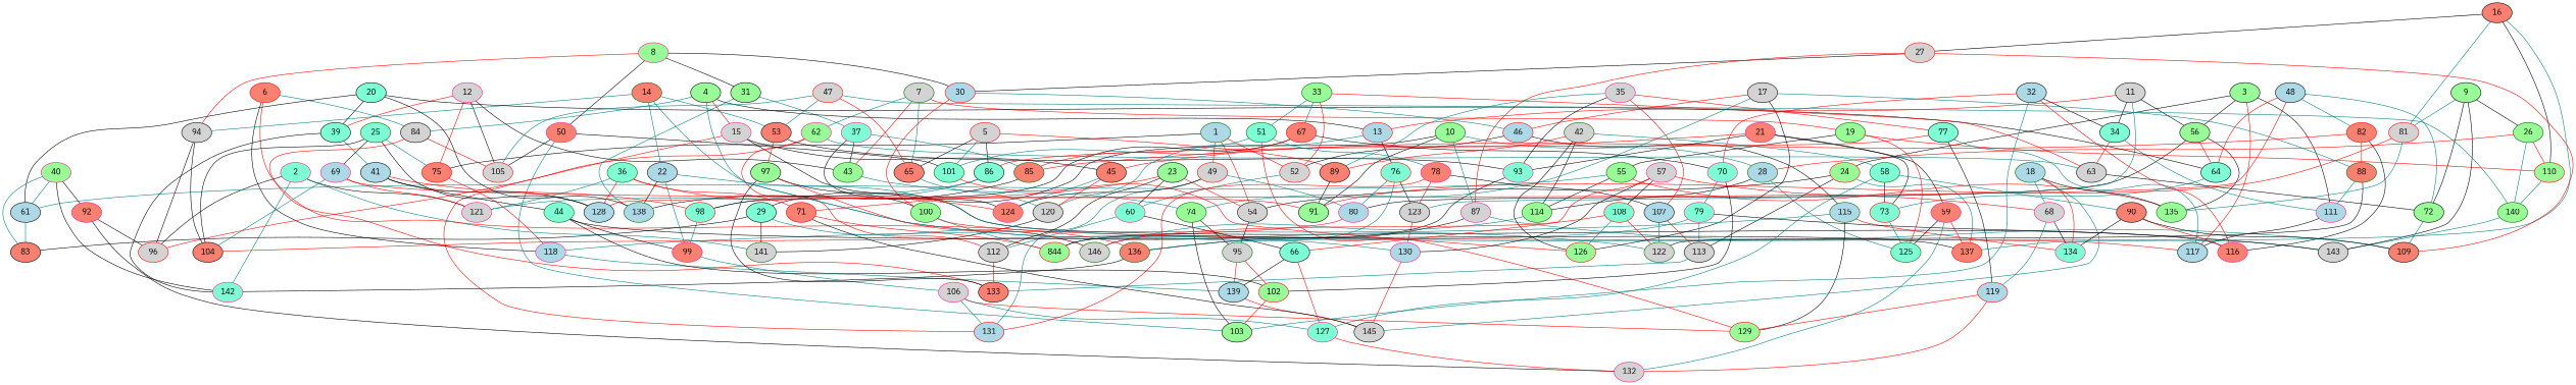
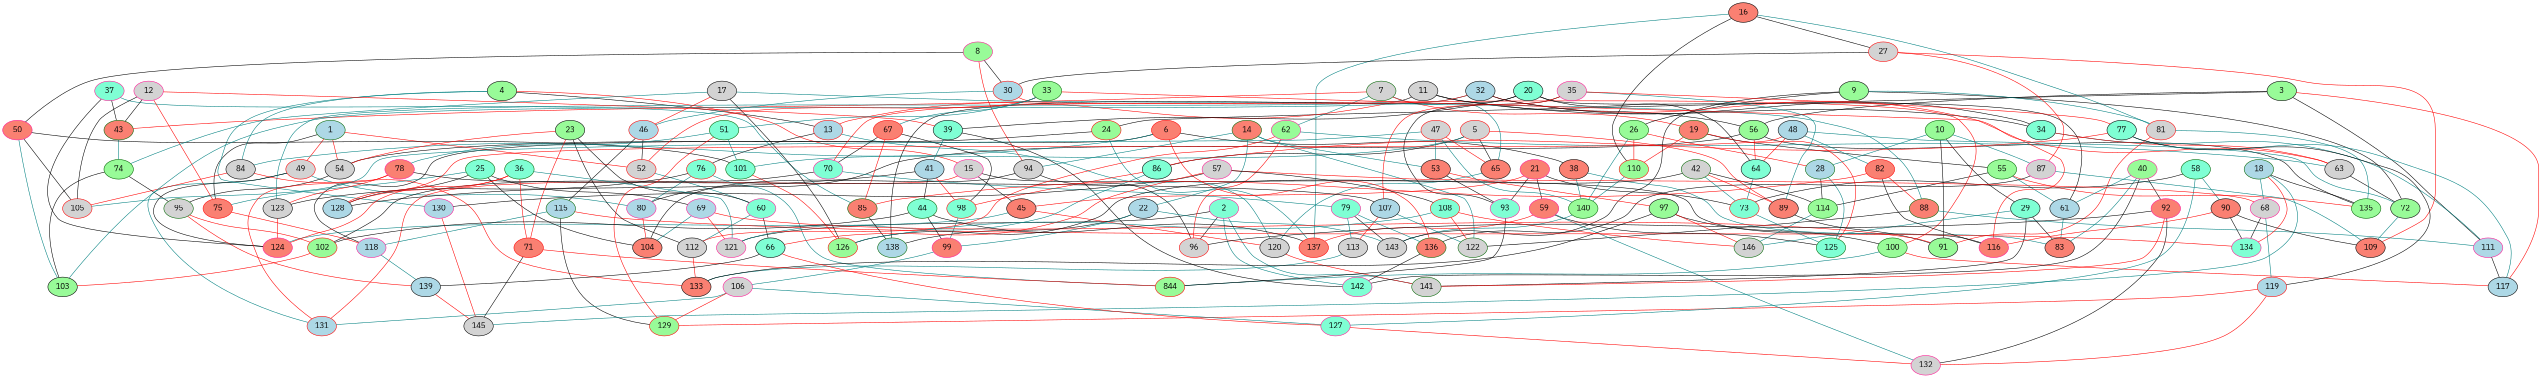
  graph {
    fontname="IBM Plex Sans"
    node [color=black fillcolor=lightgrey fontname="IBM Plex Sans" style=filled]
    edge [color=black fontname="IBM Plex Sans"]
    1 [color=darkgreen fillcolor=lightblue]
    49 [color=red]
    52 [color=red]
    54
    75 [color=red fillcolor=salmon]
    131 [color=red fillcolor=lightblue]
    124 [color=deeppink fillcolor=salmon]
    80 [color=deeppink fillcolor=lightblue]
    60 [color=deeppink fillcolor=aquamarine]
    95 [color=darkgreen]
    118 [color=deeppink fillcolor=lightblue]
    2 [color=deeppink fillcolor=aquamarine]
    96 [color=red]
    121 [color=deeppink]
    141 [color=darkgreen]
    142 [color=deeppink fillcolor=aquamarine]
    3 [fillcolor=palegreen]
    24 [color=red fillcolor=palegreen]
    111 [color=deeppink fillcolor=lightblue]
    117 [fillcolor=lightblue]
    56 [fillcolor=palegreen]
    137 [color=red fillcolor=salmon]
    113
-   31 [fillcolor=palegreen]
    138 [color=darkgreen fillcolor=lightblue]
    37 [color=deeppink fillcolor=aquamarine]
    4 [fillcolor=palegreen]
    13 [color=red fillcolor=lightblue]
    15 [color=deeppink]
    84
    130 [color=deeppink fillcolor=lightblue]
    76 [color=red fillcolor=aquamarine]
    120
    45 [fillcolor=salmon]
    116 [color=deeppink fillcolor=salmon]
    105 [color=red]
    133 [fillcolor=salmon]
    145
    5 [color=red]
    65 [fillcolor=salmon]
    86 [fillcolor=aquamarine]
    89 [fillcolor=salmon]
    101 [color=darkgreen fillcolor=aquamarine]
    98 [color=red fillcolor=aquamarine]
    91 [fillcolor=palegreen]
    126 [color=red fillcolor=palegreen]
    6 [color=red fillcolor=salmon]
+   38 [fillcolor=salmon]
    136 [color=darkgreen fillcolor=salmon]
    140 [color=darkgreen fillcolor=palegreen]
    83 [fillcolor=salmon]
    139 [fillcolor=lightblue]
    7 [color=darkgreen]
-   19 [color=darkgreen fillcolor=palegreen]
-   43 [color=darkgreen fillcolor=palegreen]
+   19 [color=darkgreen fillcolor=salmon]
+   43 [color=darkgreen fillcolor=salmon]
    62 [color=deeppink fillcolor=palegreen]
    110 [color=red fillcolor=palegreen]
    55 [color=darkgreen fillcolor=palegreen]
    125 [color=darkgreen fillcolor=aquamarine]
    74 [color=darkgreen fillcolor=palegreen]
    112
    63
    8 [color=deeppink fillcolor=palegreen]
    30 [color=red fillcolor=lightblue]
    50 [color=deeppink fillcolor=salmon]
    94
    46 [color=red fillcolor=lightblue]
    100 [color=darkgreen fillcolor=palegreen]
    103 [fillcolor=palegreen]
    104 [fillcolor=salmon]
    9 [fillcolor=palegreen]
    26 [color=darkgreen fillcolor=palegreen]
    72 [fillcolor=palegreen]
    81 [color=red]
    143
    28 [color=darkgreen fillcolor=lightblue]
    109 [fillcolor=salmon]
    135 [color=darkgreen fillcolor=palegreen]
    10 [color=darkgreen fillcolor=palegreen]
    29 [fillcolor=aquamarine]
    87 [color=deeppink]
    114 [color=darkgreen fillcolor=palegreen]
    146 [color=darkgreen]
    11
    34 [fillcolor=aquamarine]
    123
    64 [fillcolor=aquamarine]
    12 [color=deeppink]
    39 [fillcolor=aquamarine]
    41 [fillcolor=lightblue]
    n91 [color=red fillcolor=palegreen label=844]
    14 [color=darkgreen fillcolor=salmon]
    22 [fillcolor=lightblue]
    53 [fillcolor=salmon]
    122 [color=darkgreen]
    99 [color=deeppink fillcolor=salmon]
    93 [color=deeppink fillcolor=aquamarine]
    97 [fillcolor=palegreen]
    16 [fillcolor=salmon]
    27 [color=red]
    17
    88 [color=darkgreen fillcolor=salmon]
    115 [color=darkgreen fillcolor=lightblue]
    18 [color=darkgreen fillcolor=lightblue]
    68 [color=deeppink]
    134 [color=deeppink fillcolor=aquamarine]
    119 [color=red fillcolor=lightblue]
    61 [fillcolor=lightblue]
    20 [fillcolor=aquamarine]
    73 [color=red fillcolor=aquamarine]
    21 [color=deeppink fillcolor=salmon]
    59 [color=deeppink fillcolor=salmon]
    132 [color=deeppink]
    106 [color=deeppink]
    23 [fillcolor=palegreen]
    71 [color=red fillcolor=salmon]
    66 [fillcolor=aquamarine]
    25 [color=darkgreen fillcolor=aquamarine]
    69 [color=deeppink fillcolor=lightblue]
    128 [fillcolor=lightblue]
    85 [color=darkgreen fillcolor=salmon]
    32 [fillcolor=lightblue]
    70 [color=deeppink fillcolor=aquamarine]
    102 [color=red fillcolor=palegreen]
    79 [color=deeppink fillcolor=aquamarine]
    33 [color=darkgreen fillcolor=palegreen]
    51 [color=darkgreen fillcolor=aquamarine]
    67 [color=red fillcolor=salmon]
    78 [color=deeppink fillcolor=salmon]
    129 [color=red fillcolor=palegreen]
    35 [color=deeppink]
    77 [fillcolor=aquamarine]
    107 [fillcolor=lightblue]
    36 [color=darkgreen fillcolor=aquamarine]
    44 [color=darkgreen fillcolor=aquamarine]
    40 [color=deeppink fillcolor=palegreen]
    92 [color=deeppink fillcolor=salmon]
    42 [color=darkgreen]
    58 [color=darkgreen fillcolor=aquamarine]
    90 [fillcolor=salmon]
    127 [color=deeppink fillcolor=aquamarine]
    47 [color=red]
    48 [fillcolor=lightblue]
    82 [color=red fillcolor=salmon]
    57 [color=deeppink]
    108 [color=red fillcolor=aquamarine]
    1 -- 49 [color=red]
    1 -- 52 [color=red]
    1 -- 54 [color=red]
    1 -- 75
    49 -- 131 [color=teal]
    49 -- 124
    49 -- 80 [color=teal]
    52 -- 60 [color=teal]
    54 -- 95
    75 -- 118 [color=red]
    80 -- 104 [color=red]
    60 -- 112 [color=teal]
    60 -- 66
    95 -- 139 [color=red]
    95 -- 102 [color=red]
    118 -- 139 [color=teal]
    2 -- 96
    2 -- 121
    2 -- 141 [color=teal]
    2 -- 142 [color=teal]
    3 -- 24
    3 -- 111
    3 -- 117 [color=red]
    3 -- 56
    24 -- 54
    24 -- 137 [color=teal]
-   24 -- 113
    111 -- 117
    56 -- 80
    56 -- 135
    56 -- 64 [color=red]
    113 -- 133 [color=teal]
-   31 -- 138 [color=teal]
-   31 -- 37 [color=teal]
    37 -- 124
    37 -- 43
    37 -- 85 [color=teal]
    4 -- 13
    4 -- 15 [color=red]
    4 -- 84 [color=teal]
    4 -- 130 [color=teal]
    13 -- 76
    13 -- 120 [color=teal]
    15 -- 131 [color=red]
    15 -- 45
    15 -- 116
    84 -- 105 [color=red]
    84 -- 133 [color=red]
    130 -- 145 [color=red]
    76 -- 80 [color=teal]
    76 -- 123
    76 -- n91 [color=teal]
-   120 -- 141
+   120 -- 141 [color=red]
    45 -- 124 [color=teal]
    45 -- 120 [color=red]
    5 -- 65
    5 -- 86
    5 -- 89 [color=red]
    5 -- 101 [color=teal]
    65 -- 120 [color=teal]
    86 -- 121 [color=teal]
-   86 -- 98 [color=teal]
+   86 -- 98 [color=red]
    89 -- 91
    101 -- 126 [color=red]
    98 -- 99 [color=teal]
    6 -- 118
    6 -- 84 [color=teal]
+   6 -- 38
    6 -- 136 [color=red]
+   38 -- 140 [color=teal]
+   38 -- 83 [color=teal]
    136 -- 142
    140 -- 143 [color=teal]
    139 -- 145 [color=red]
    7 -- 65 [color=teal]
    7 -- 19 [color=red]
    7 -- 43 [color=red]
    7 -- 62 [color=teal]
    19 -- 110 [color=red]
    19 -- 55
    19 -- 125 [color=red]
    43 -- 74 [color=teal]
    62 -- 96 [color=red]
    62 -- 112 [color=red]
    62 -- 63 [color=teal]
    110 -- 140 [color=teal]
    55 -- 135 [color=red]
    55 -- 114
    55 -- 61 [color=teal]
    74 -- 95
    74 -- 103
    112 -- 133 [color=red]
    63 -- 72
-   8 -- 31
    8 -- 30
    8 -- 50
    8 -- 94 [color=red]
    30 -- 46 [color=teal]
    30 -- 100 [color=red]
    50 -- 105
    50 -- 101
    50 -- 103 [color=teal]
    94 -- 96
    94 -- 104
    46 -- 52
    46 -- 115
    100 -- 117 [color=red]
    100 -- n91 [color=teal]
    9 -- 26
    9 -- 72
    9 -- 81 [color=teal]
    9 -- 143
    26 -- 140 [color=teal]
    26 -- 110 [color=red]
    26 -- 28 [color=red]
    72 -- 109 [color=teal]
    81 -- 91 [color=red]
    81 -- 135 [color=teal]
    28 -- 125 [color=teal]
    28 -- 114
    10 -- 91
    10 -- 28 [color=teal]
    10 -- 29
    10 -- 87 [color=teal]
    29 -- 141
    29 -- 83
    29 -- 146 [color=teal]
    87 -- 136
    87 -- 109 [color=teal]
    114 -- 146 [color=teal]
    11 -- 56
    11 -- 13 [color=red]
    11 -- 34
    11 -- 123 [color=teal]
    34 -- 111 [color=teal]
    34 -- 63 [color=red]
-   123 -- 130 [color=red]
+   123 -- 124 [color=red]
    64 -- 73 [color=teal]
    12 -- 75 [color=red]
    12 -- 105
    12 -- 43
    12 -- 39 [color=red]
    39 -- 142
    39 -- 41 [color=teal]
    41 -- 98 [color=red]
    41 -- 128
    41 -- 44
    14 -- 94 [color=teal]
    14 -- 22 [color=teal]
    14 -- 53 [color=teal]
    14 -- 122 [color=teal]
    22 -- 138
    22 -- 143 [color=teal]
    22 -- 99 [color=teal]
    53 -- 93
    53 -- 97 [color=red]
    99 -- 106 [color=teal]
    93 -- n91
    97 -- 133
    97 -- 100
    97 -- 146 [color=red]
    16 -- 137 [color=teal]
    16 -- 110
    16 -- 81 [color=teal]
    16 -- 27
    27 -- 30
    27 -- 109 [color=red]
    27 -- 87 [color=red]
    17 -- 126
    17 -- 74 [color=teal]
    17 -- 46 [color=red]
    17 -- 88 [color=teal]
    88 -- 111 [color=teal]
    88 -- 122
    115 -- 118 [color=teal]
    115 -- 134 [color=red]
    115 -- 129
    18 -- 145 [color=teal]
    18 -- 135
    18 -- 68 [color=teal]
    18 -- 134 [color=red]
    68 -- 134
    68 -- 119 [color=teal]
    119 -- 132 [color=red]
    119 -- 129 [color=red]
    61 -- 83 [color=teal]
    20 -- 138
    20 -- 64
    20 -- 39
    20 -- 61
    73 -- 125 [color=teal]
    21 -- 45 [color=red]
    21 -- 93
    21 -- 73
    21 -- 59
    59 -- 137 [color=red]
    59 -- 125
    59 -- 132 [color=teal]
    106 -- 131 [color=teal]
    106 -- 129 [color=red]
    106 -- 127 [color=teal]
    23 -- 54 [color=red]
    23 -- 60
    23 -- 112
    23 -- 71 [color=red]
    71 -- 145
    71 -- n91 [color=red]
    66 -- 139
    66 -- 127 [color=red]
    25 -- 75 [color=teal]
    25 -- 104
    25 -- 69
    25 -- 128
    69 -- 121 [color=red]
    69 -- 91 [color=red]
    69 -- 104 [color=teal]
    85 -- 138
    32 -- 116 [color=red]
    32 -- 103 [color=teal]
    32 -- 34
    32 -- 70 [color=red]
    70 -- 102
    70 -- 79 [color=teal]
    102 -- 103 [color=red]
    79 -- 113 [color=teal]
    79 -- 136 [color=teal]
    79 -- 143
    33 -- 52 [color=red]
    33 -- 63 [color=red]
    33 -- 51 [color=teal]
    33 -- 67 [color=teal]
    51 -- 101 [color=teal]
    51 -- 78 [color=teal]
    51 -- 129 [color=red]
    67 -- 98
    67 -- 85 [color=red]
    67 -- 70
    78 -- 131 [color=red]
    78 -- 123 [color=red]
    78 -- 107
    35 -- 89 [color=teal]
    35 -- 93
    35 -- 77 [color=red]
    35 -- 107 [color=red]
    77 -- 117 [color=teal]
    77 -- 86 [color=red]
    77 -- 119
    107 -- 113 [color=red]
    107 -- 122 [color=teal]
    36 -- 124 [color=red]
    36 -- 121 [color=teal]
    36 -- 71 [color=red]
    36 -- 128 [color=red]
    44 -- 137
    44 -- 99
    44 -- 102
    40 -- 142
    40 -- 83 [color=teal]
    40 -- 61 [color=teal]
    40 -- 92
    92 -- 96
+   92 -- 141 [color=red]
    92 -- 132
    42 -- 89 [color=red]
    42 -- 126
    42 -- 114
-   42 -- 58 [color=teal]
+   42 -- 73 [color=teal]
    58 -- 73
    58 -- 90 [color=teal]
    58 -- 127 [color=teal]
    90 -- 116 [color=red]
    90 -- 109
    90 -- 134
    127 -- 132 [color=red]
    47 -- 105 [color=teal]
    47 -- 65 [color=red]
    47 -- 140 [color=teal]
    47 -- 53 [color=teal]
    48 -- 72 [color=teal]
    48 -- 64 [color=red]
    48 -- 128 [color=red]
    48 -- 82 [color=teal]
    82 -- 116
    82 -- 88 [color=red]
    82 -- 85 [color=red]
    57 -- 130
    57 -- 68 [color=red]
    57 -- 66 [color=red]
    57 -- 108
    108 -- 126 [color=teal]
    108 -- 146 [color=red]
    108 -- 122 [color=red]
  }
